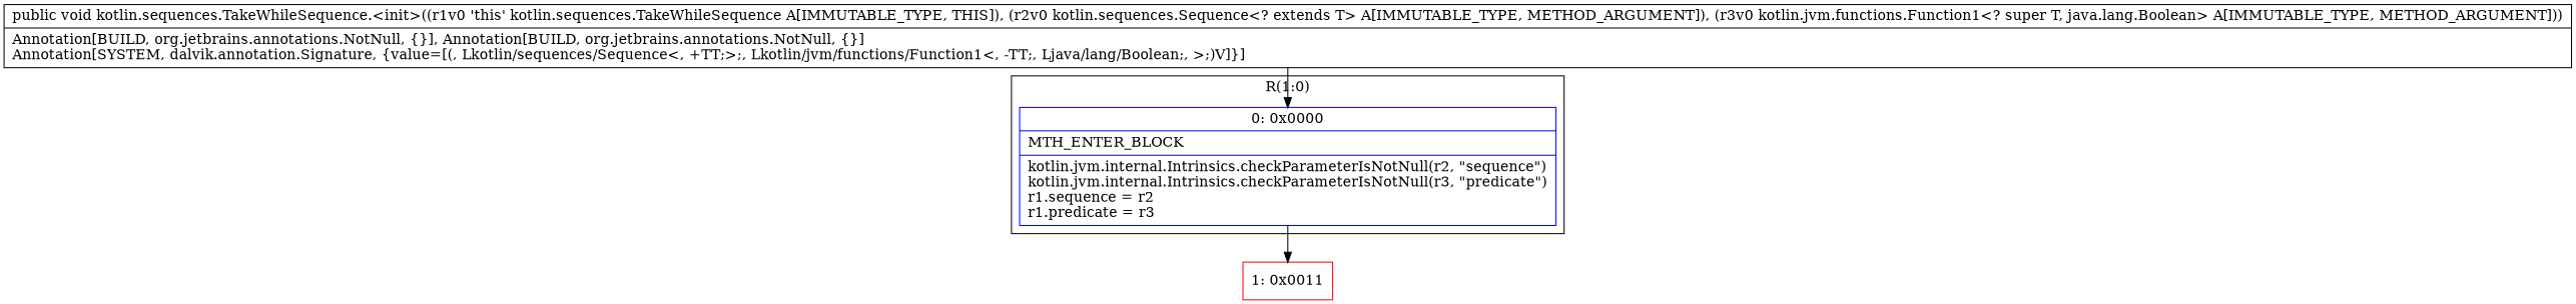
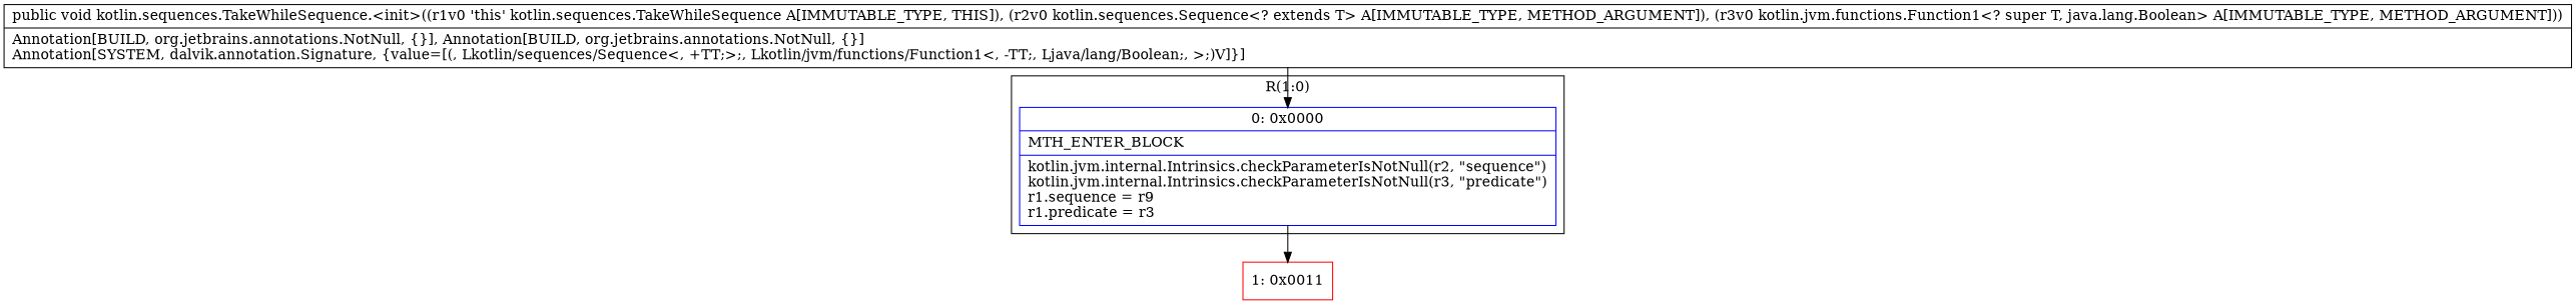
  digraph {
    node [shape=record]
-   n1 [color=blue label="{0\:\ 0x0000|MTH_ENTER_BLOCK\l|kotlin.jvm.internal.Intrinsics.checkParameterIsNotNull(r2, \"sequence\")\lkotlin.jvm.internal.Intrinsics.checkParameterIsNotNull(r3, \"predicate\")\lr1.sequence = r2\lr1.predicate = r3\l}"]
+   n1 [color=blue label="{0\:\ 0x0000|MTH_ENTER_BLOCK\l|kotlin.jvm.internal.Intrinsics.checkParameterIsNotNull(r2, \"sequence\")\lkotlin.jvm.internal.Intrinsics.checkParameterIsNotNull(r3, \"predicate\")\lr1.sequence = r9\lr1.predicate = r3\l}"]
    n2 [color=red label="{1\:\ 0x0011}"]
    n3 [label="{public void kotlin.sequences.TakeWhileSequence.\<init\>((r1v0 'this' kotlin.sequences.TakeWhileSequence A[IMMUTABLE_TYPE, THIS]), (r2v0 kotlin.sequences.Sequence\<? extends T\> A[IMMUTABLE_TYPE, METHOD_ARGUMENT]), (r3v0 kotlin.jvm.functions.Function1\<? super T, java.lang.Boolean\> A[IMMUTABLE_TYPE, METHOD_ARGUMENT]))  | Annotation[BUILD, org.jetbrains.annotations.NotNull, \{\}], Annotation[BUILD, org.jetbrains.annotations.NotNull, \{\}]\lAnnotation[SYSTEM, dalvik.annotation.Signature, \{value=[(, Lkotlin\/sequences\/Sequence\<, +TT;\>;, Lkotlin\/jvm\/functions\/Function1\<, \-TT;, Ljava\/lang\/Boolean;, \>;)V]\}]\l}"]
    subgraph cluster_1 {
      label="R(1:0)"
      n1
    }
    n1 -> n2
    n3 -> n1
  }
